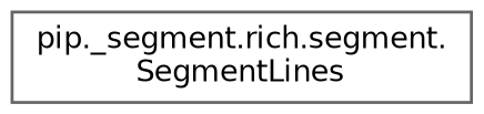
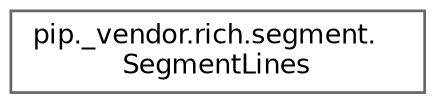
  digraph {
    rankdir=LR
-   n1 [color=grey40 fillcolor=white fontname=Helvetica fontsize=10 height=0.2 label="pip._segment.rich.segment.\lSegmentLines" shape=box style=filled width=0.4]
+   n1 [color=grey40 fillcolor=white fontname=Helvetica fontsize=10 height=0.2 label="pip._vendor.rich.segment.\lSegmentLines" shape=box style=filled width=0.4]
  }
